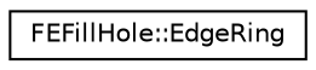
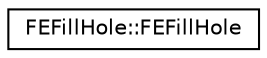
  digraph {
    rankdir=LR
-   n1 [color=black fillcolor=white fontname=Helvetica fontsize=10 height=0.2 label="FEFillHole::EdgeRing" shape=record style=filled width=0.4]
+   n1 [color=black fillcolor=white fontname=Helvetica fontsize=10 height=0.2 label="FEFillHole::FEFillHole" shape=record style=filled width=0.4]
  }
